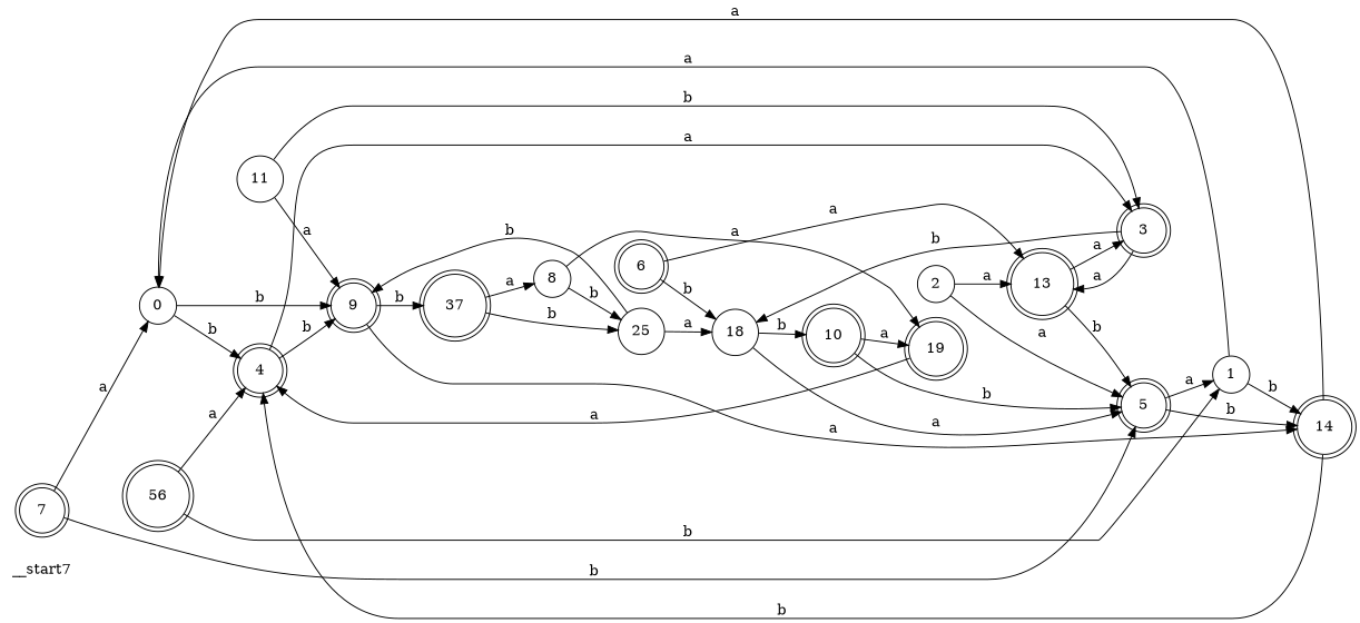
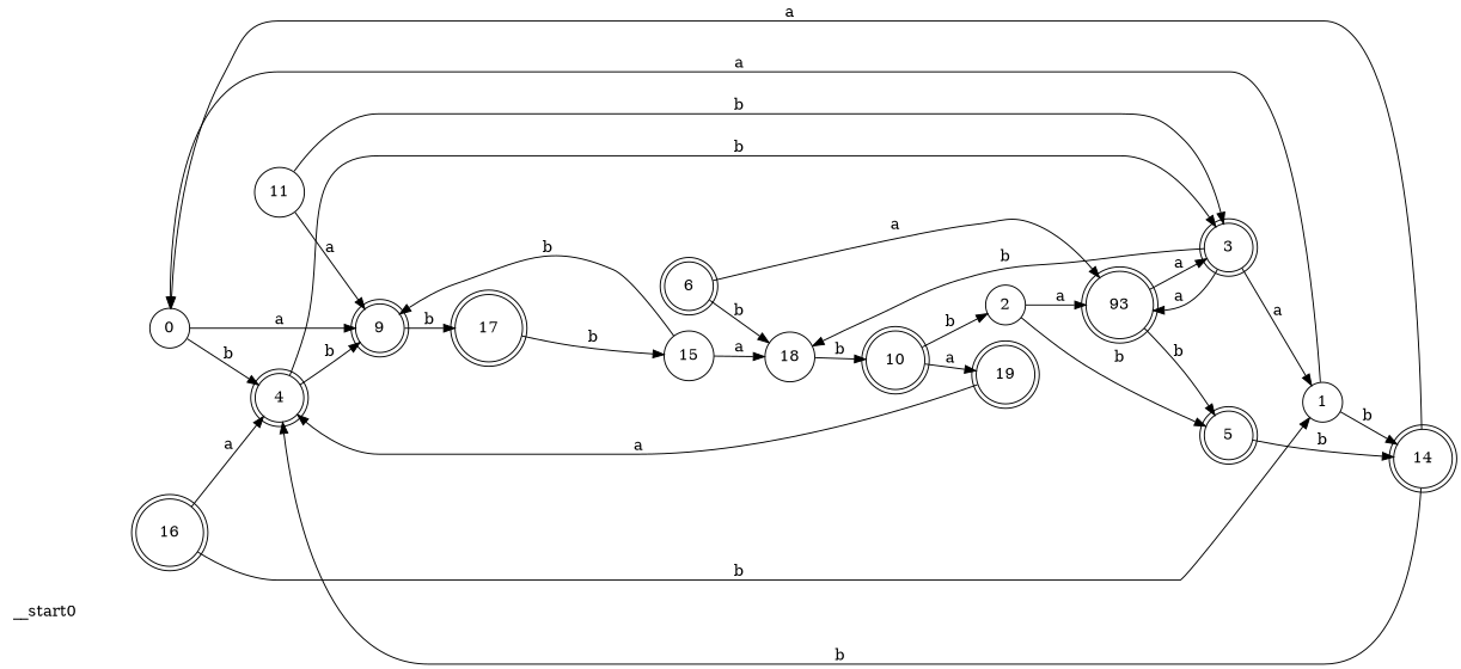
  digraph {
    rankdir=LR
    node [shape=doublecircle color=black fillcolor=white style="rounded,filled"]
-   __start0 [shape=none label=__start7 color="" fillcolor="" style=""]
+   __start0 [shape=none color="" fillcolor="" style=""]
    n2 [label=0 shape=circle style=filled]
    n3 [label=4]
    n4 [label=9]
    n5 [label=3]
    n6 [label=14]
-   n7 [label=37]
+   n7 [label=17]
    n8 [label=1 shape=circle style=filled]
    n9 [label=2 shape=circle style=filled]
    n10 [label=5]
-   n11 [label=13]
+   n11 [label=93]
    n12 [label=18 shape=circle style=filled]
    n13 [label=10]
    n14 [label=6]
-   n15 [label=7]
-   n16 [label=8 shape=circle style=filled]
-   n17 [label=25 shape=circle style=filled]
+   n17 [label=15 shape=circle style=filled]
    n18 [label=19]
    n19 [label=11 shape=circle style=filled]
-   n20 [label=56]
+   n20 [label=16]
    n2 -> n3 [label=b]
-   n2 -> n4 [label=b]
+   n2 -> n4 [label=a]
    n3 -> n4 [label=b]
-   n3 -> n5 [label=a]
-   n4 -> n6 [label=a]
+   n3 -> n5 [label=b]
    n4 -> n7 [label=b]
    n5 -> n11 [label=a]
    n5 -> n12 [label=b]
    n6 -> n2 [label=a]
    n6 -> n3 [label=b]
-   n7 -> n16 [label=a]
    n7 -> n17 [label=b]
    n8 -> n2 [label=a]
    n8 -> n6 [label=b]
-   n9 -> n10 [label=a]
+   n9 -> n10 [label=b]
    n9 -> n11 [label=a]
    n10 -> n6 [label=b]
-   n10 -> n8 [label=a]
+   n5 -> n8 [label=a]
    n11 -> n5 [label=a]
    n11 -> n10 [label=b]
-   n12 -> n10 [label=a]
    n12 -> n13 [label=b]
-   n13 -> n10 [label=b]
+   n13 -> n9 [label=b]
    n13 -> n18 [label=a]
    n14 -> n11 [label=a]
    n14 -> n12 [label=b]
-   n15 -> n2 [label=a]
-   n15 -> n10 [label=b]
-   n16 -> n17 [label=b]
-   n16 -> n18 [label=a]
    n17 -> n4 [label=b]
    n17 -> n12 [label=a]
    n18 -> n3 [label=a]
    n19 -> n4 [label=a]
    n19 -> n5 [label=b]
    n20 -> n3 [label=a]
    n20 -> n8 [label=b]
  }
